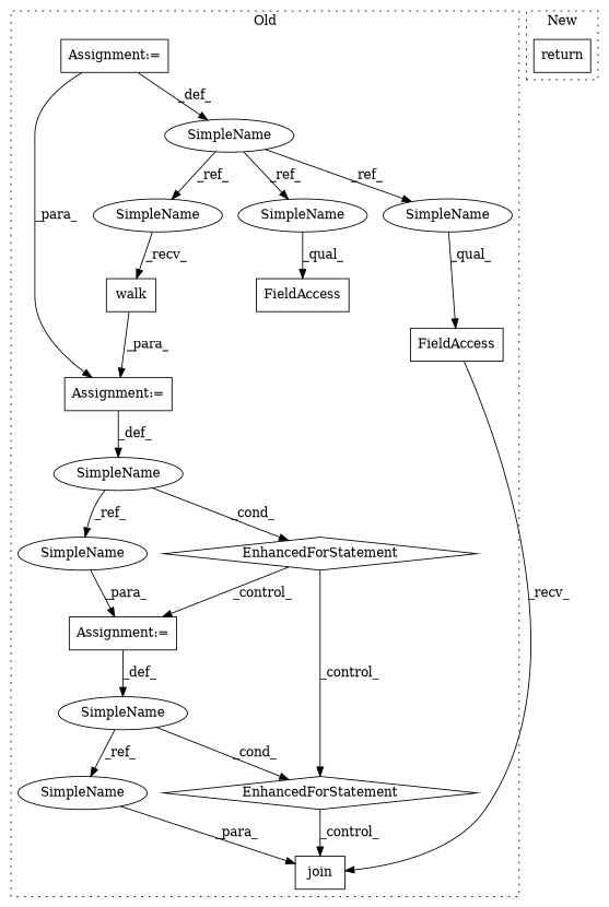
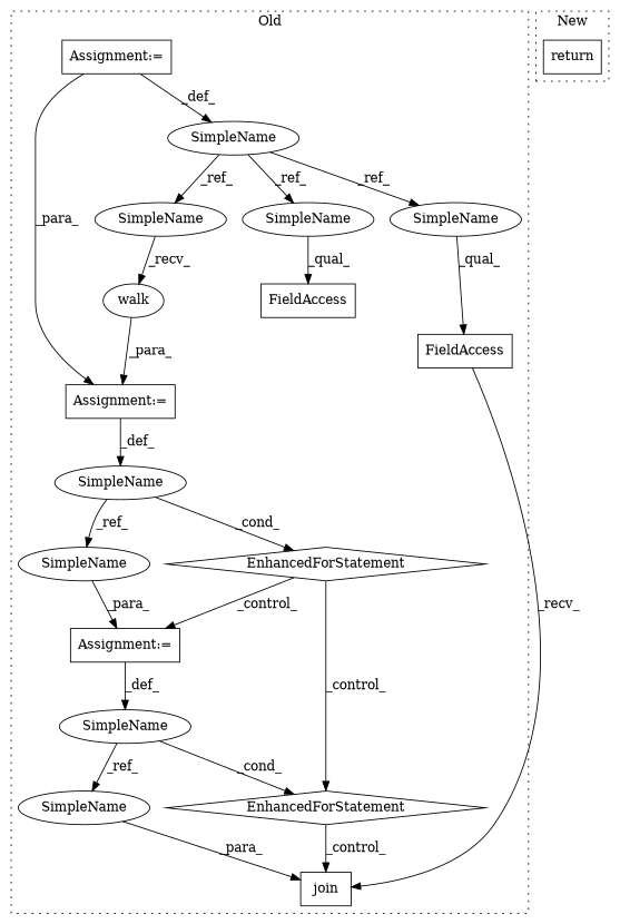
  digraph {
    node [a=42 l=2 s="22216,22331" shape=box]
-   n1 [a=32 l="5,1" label=walk s="22311,22330"]
+   n1 [a=32 l="5,1" label=walk s="22311,22330" shape=ellipse]
    n2 [a=32 l="5,1" label=join s="22442,22456"]
    n3 [a=70 l="78,2" label=EnhancedForStatement shape=diamond]
    n4 [a=22 l=7 label=FieldAccess s=22434]
    n5 [a=70 l="57,2" label=EnhancedForStatement s="22341,22414" shape=diamond]
    n6 [l=5 label=SimpleName s=22300 shape=ellipse]
    n7 [label=SimpleName s=21293 shape=ellipse]
    n8 [a=22 l=7 label=FieldAccess s=22485]
    n9 [l=4 label=SimpleName s=22402 shape=ellipse]
    n10 [a=7 l="57,2" label="Assignment:=" s="22341,22414"]
    n11 [a=7 label="Assignment:=" s=21293]
    n12 [a=7 l="78,2" label="Assignment:="]
    n13 [l=4 label=SimpleName s=22452 shape=ellipse]
    n14 [label=SimpleName s=22485 shape=ellipse]
    n15 [label=SimpleName s=22308 shape=ellipse]
    n16 [label=SimpleName s=22434 shape=ellipse]
    n17 [l=5 label=SimpleName s=22409 shape=ellipse]
    n18 [a=41 l=7 label=return s=22637]
    subgraph cluster_1 {
      label=Old
      style=dotted
      n1
      n2
      n3
      n4
      n5
      n6
      n7
      n8
      n9
      n10
      n11
      n12
      n13
      n14
      n15
      n16
      n17
    }
    subgraph cluster_2 {
      label=New
      style=dotted
      n18
    }
    n1 -> n12 [label=_para_]
    n3 -> n5 [label=_control_]
    n3 -> n10 [label=_control_]
    n4 -> n2 [label=_recv_]
    n5 -> n2 [label=_control_]
    n6 -> n3 [label=_cond_]
    n6 -> n17 [label=_ref_]
    n7 -> n14 [label=_ref_]
    n7 -> n15 [label=_ref_]
    n7 -> n16 [label=_ref_]
    n9 -> n5 [label=_cond_]
    n9 -> n13 [label=_ref_]
    n10 -> n9 [label=_def_]
    n11 -> n7 [label=_def_]
    n11 -> n12 [label=_para_]
    n12 -> n6 [label=_def_]
    n13 -> n2 [label=_para_]
    n14 -> n8 [label=_qual_]
    n15 -> n1 [label=_recv_]
    n16 -> n4 [label=_qual_]
    n17 -> n10 [label=_para_]
  }
